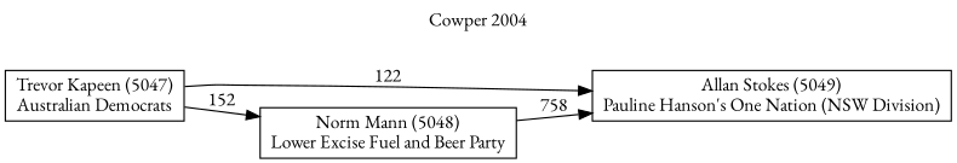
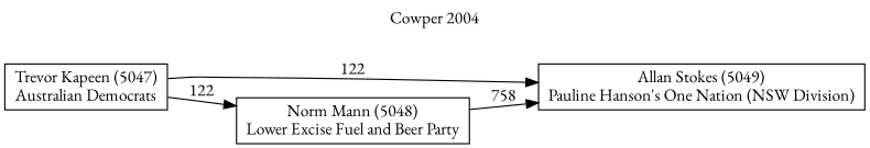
  digraph {
    fontname="EB Garamond"
    label="Cowper 2004"
    labelloc=t
    mclimit=10
    rankdir=LR
    node [fontname="EB Garamond" shape=box]
    edge [fontname="EB Garamond"]
    n1 [label="Allan Stokes (5049)\nPauline Hanson's One Nation (NSW Division)"]
    n2 [label="Norm Mann (5048)\nLower Excise Fuel and Beer Party"]
    n3 [label="Trevor Kapeen (5047)\nAustralian Democrats"]
    n2 -> n1 [label=758]
    n3 -> n1 [label=122]
-   n3 -> n2 [label=152]
+   n3 -> n2 [label=122]
  }
